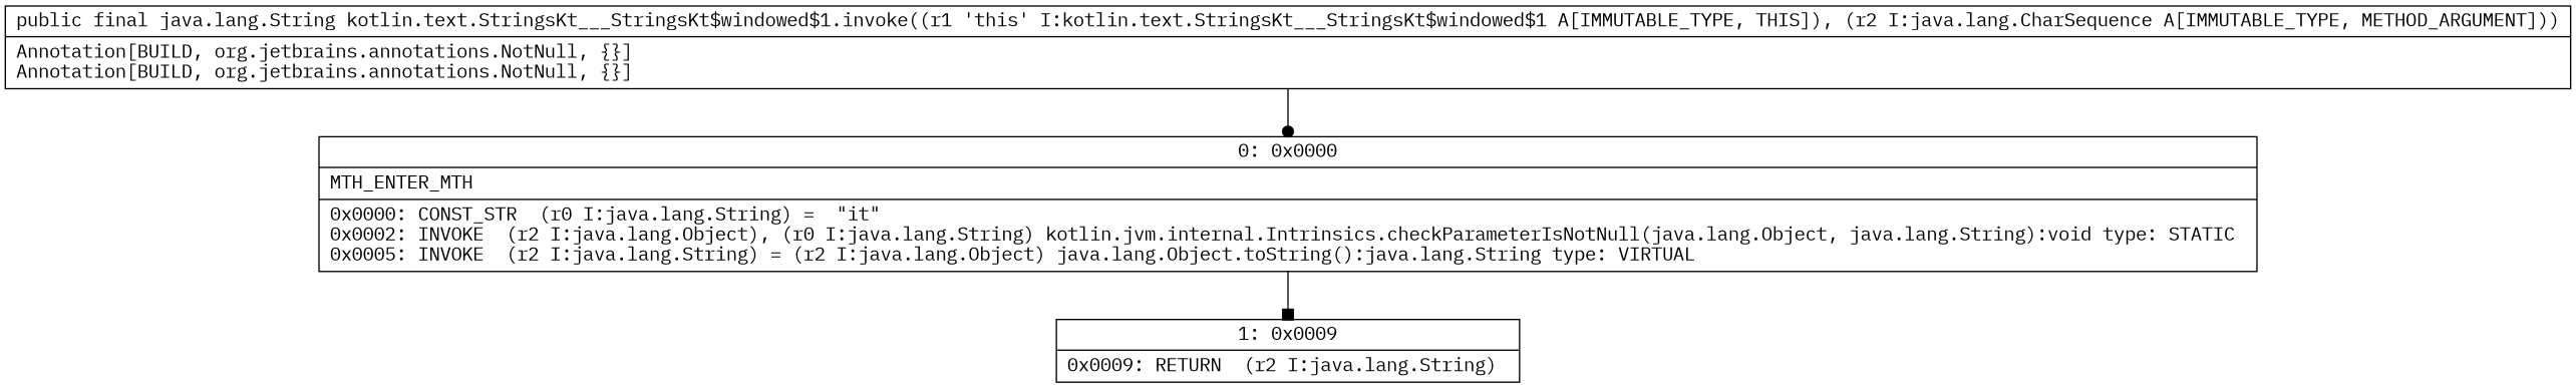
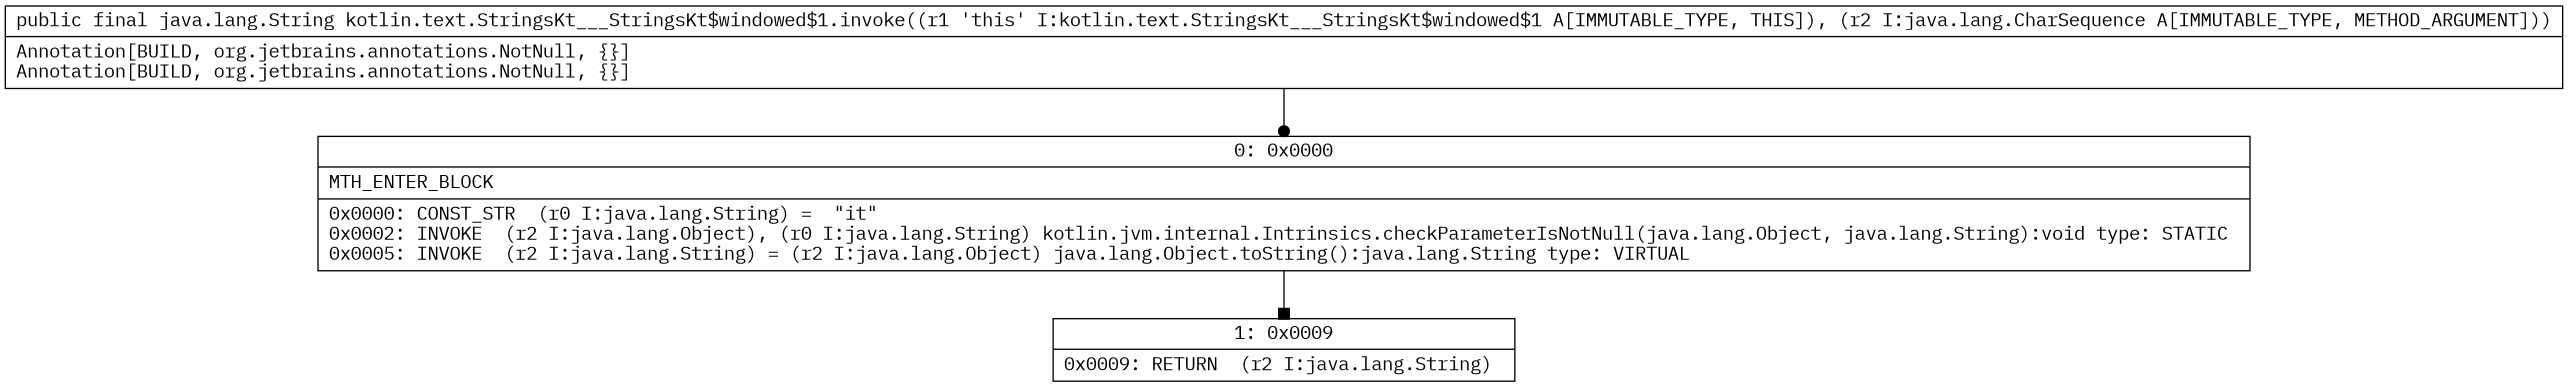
  digraph {
    fontname="IBM Plex Mono"
    node [shape=record fontname="IBM Plex Mono"]
    edge [fontname="IBM Plex Mono"]
-   n1 [label="{0\:\ 0x0000|MTH_ENTER_MTH\l|0x0000: CONST_STR  (r0 I:java.lang.String) =  \"it\" \l0x0002: INVOKE  (r2 I:java.lang.Object), (r0 I:java.lang.String) kotlin.jvm.internal.Intrinsics.checkParameterIsNotNull(java.lang.Object, java.lang.String):void type: STATIC \l0x0005: INVOKE  (r2 I:java.lang.String) = (r2 I:java.lang.Object) java.lang.Object.toString():java.lang.String type: VIRTUAL \l}"]
+   n1 [label="{0\:\ 0x0000|MTH_ENTER_BLOCK\l|0x0000: CONST_STR  (r0 I:java.lang.String) =  \"it\" \l0x0002: INVOKE  (r2 I:java.lang.Object), (r0 I:java.lang.String) kotlin.jvm.internal.Intrinsics.checkParameterIsNotNull(java.lang.Object, java.lang.String):void type: STATIC \l0x0005: INVOKE  (r2 I:java.lang.String) = (r2 I:java.lang.Object) java.lang.Object.toString():java.lang.String type: VIRTUAL \l}"]
    n2 [label="{1\:\ 0x0009|0x0009: RETURN  (r2 I:java.lang.String) \l}"]
    n3 [label="{public final java.lang.String kotlin.text.StringsKt___StringsKt$windowed$1.invoke((r1 'this' I:kotlin.text.StringsKt___StringsKt$windowed$1 A[IMMUTABLE_TYPE, THIS]), (r2 I:java.lang.CharSequence A[IMMUTABLE_TYPE, METHOD_ARGUMENT]))  | Annotation[BUILD, org.jetbrains.annotations.NotNull, \{\}]\lAnnotation[BUILD, org.jetbrains.annotations.NotNull, \{\}]\l}"]
    n1 -> n2 [arrowhead=box]
    n3 -> n1 [arrowhead=dot]
  }
